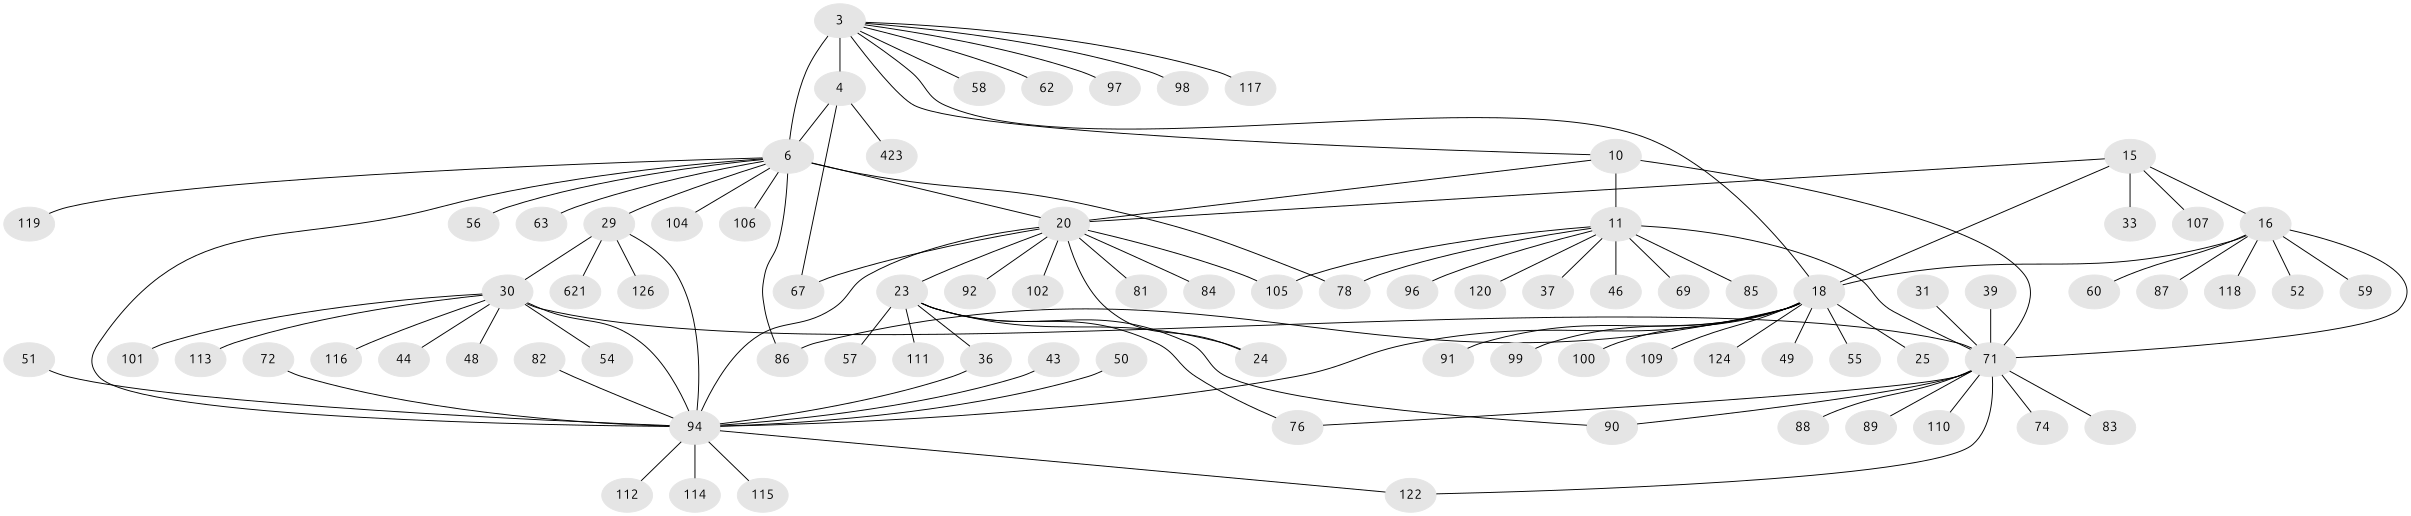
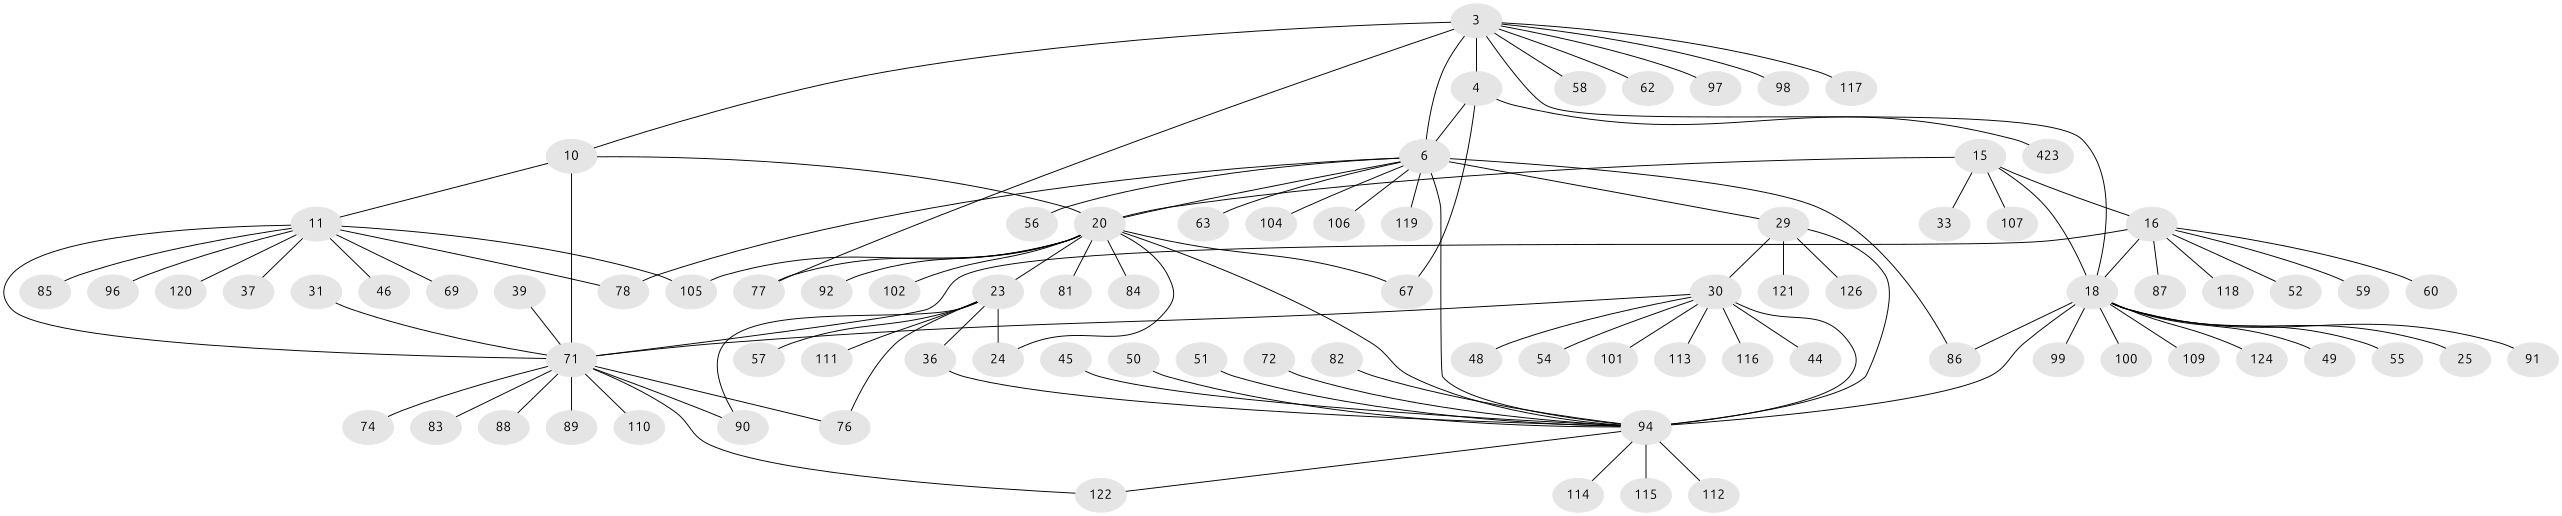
  graph {
    fontname=Ubuntu
    node [color=gray90 fontname=Ubuntu style=filled]
    edge [fontname=Ubuntu]
    3 [super="+2"]
    4 [super="+1"]
    6 [super="+5"]
    10 [super="+8"]
    18 [super="+17"]
    58
    62
+   77
    97 [super="+40"]
    98
    117
    67 [super="+47"]
    n13 [label=423]
    20 [super="+19"]
    29 [super="+26"]
    56
    63
    78 [super="+43"]
    86 [super="+64+68"]
    94 [super="+65+70"]
    104
    106
    119
    11 [super="+7"]
    71 [super="+12"]
    49
    55
    n28 [label=25]
    91
    99
    100
    109 [super="+93"]
    124
    105
    23 [super="+21"]
    24 [super="+22"]
    81
    84
    92
    102
    30 [super="+28"]
-   121 [label=621]
+   121
    126
    122
    112
    114
    115 [super="+80"]
    37
    46
    69
    85 [super="+73"]
    96
    120
    76
    90
    74
    83
    88
    89 [super="+35"]
    110 [super="+108"]
    15 [super="+14"]
    16 [super="+13"]
    33
    107
    52
    59
    60
    87
    118 [super="+42"]
    36
    57
    111
    44
    48
    54
    101
    113 [super="+66"]
    116
    31
    39
-   45 [label=43]
+   45
    50
    51
    72
    82
    3 -- 4 [weight=4]
    3 -- 6 [weight=4]
    3 -- 10
    3 -- 18
    3 -- 58
    3 -- 62
+   3 -- 77
    3 -- 97
    3 -- 98
    3 -- 117
    4 -- 6 [weight=4]
    4 -- 67
    4 -- n13
    6 -- 20
    6 -- 29
    6 -- 56
    6 -- 63
    6 -- 78
    6 -- 86
    6 -- 94
    6 -- 104
    6 -- 106
    6 -- 119
    10 -- 20
    10 -- 11 [weight=4]
    10 -- 71 [weight=4]
    18 -- 86
    18 -- 94
    18 -- 49
    18 -- 55
    18 -- n28
    18 -- 91
    18 -- 99
    18 -- 100
    18 -- 109
    18 -- 124
+   20 -- 77
    20 -- 67
    20 -- 94
    20 -- 105
    20 -- 23 [weight=4]
    20 -- 24 [weight=4]
    20 -- 81
    20 -- 84
    20 -- 92
    20 -- 102
    29 -- 94 [weight=4]
    29 -- 30 [weight=4]
    29 -- 121
    29 -- 126
    94 -- 122
    94 -- 112
    94 -- 114
    94 -- 115
    11 -- 78
    11 -- 71 [weight=4]
    11 -- 105
    11 -- 37
    11 -- 46
    11 -- 69
    11 -- 85
    11 -- 96
    11 -- 120
    71 -- 122
    71 -- 76
    71 -- 90
    71 -- 74
    71 -- 83
    71 -- 88
    71 -- 89
    71 -- 110
    23 -- 24 [weight=4]
    23 -- 76
    23 -- 90
    23 -- 36
    23 -- 57
    23 -- 111
    30 -- 94 [weight=4]
    30 -- 71
    30 -- 44
    30 -- 48
    30 -- 54
    30 -- 101
    30 -- 113
    30 -- 116
    15 -- 18 [weight=4]
    15 -- 20
    15 -- 16 [weight=4]
    15 -- 33
    15 -- 107
    16 -- 18 [weight=4]
    16 -- 71
    16 -- 52
    16 -- 59
    16 -- 60
    16 -- 87
    16 -- 118
    36 -- 94
    31 -- 71
    39 -- 71
    45 -- 94
    50 -- 94
    51 -- 94
    72 -- 94
    82 -- 94
  }
